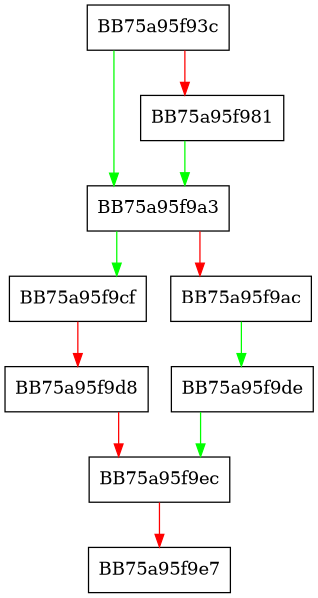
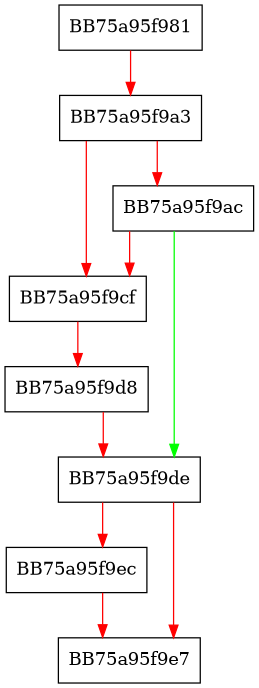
  digraph {
    splines=ortho
    node [shape=box]
    edge [color=red]
-   BB75a95f93c
    BB75a95f9a3
    BB75a95f981
    BB75a95f9cf
    BB75a95f9ac
    BB75a95f9d8
    BB75a95f9de
    BB75a95f9ec
    BB75a95f9e7
-   BB75a95f93c -> BB75a95f9a3 [color=green]
-   BB75a95f93c -> BB75a95f981
-   BB75a95f9a3 -> BB75a95f9cf [color=green]
+   BB75a95f9a3 -> BB75a95f9cf
    BB75a95f9a3 -> BB75a95f9ac
-   BB75a95f981 -> BB75a95f9a3 [color=green]
+   BB75a95f981 -> BB75a95f9a3
    BB75a95f9cf -> BB75a95f9d8
+   BB75a95f9ac -> BB75a95f9cf
    BB75a95f9ac -> BB75a95f9de [color=green]
-   BB75a95f9d8 -> BB75a95f9ec
-   BB75a95f9de -> BB75a95f9ec [color=green]
+   BB75a95f9d8 -> BB75a95f9de
+   BB75a95f9de -> BB75a95f9ec
+   BB75a95f9de -> BB75a95f9e7
    BB75a95f9ec -> BB75a95f9e7
  }
